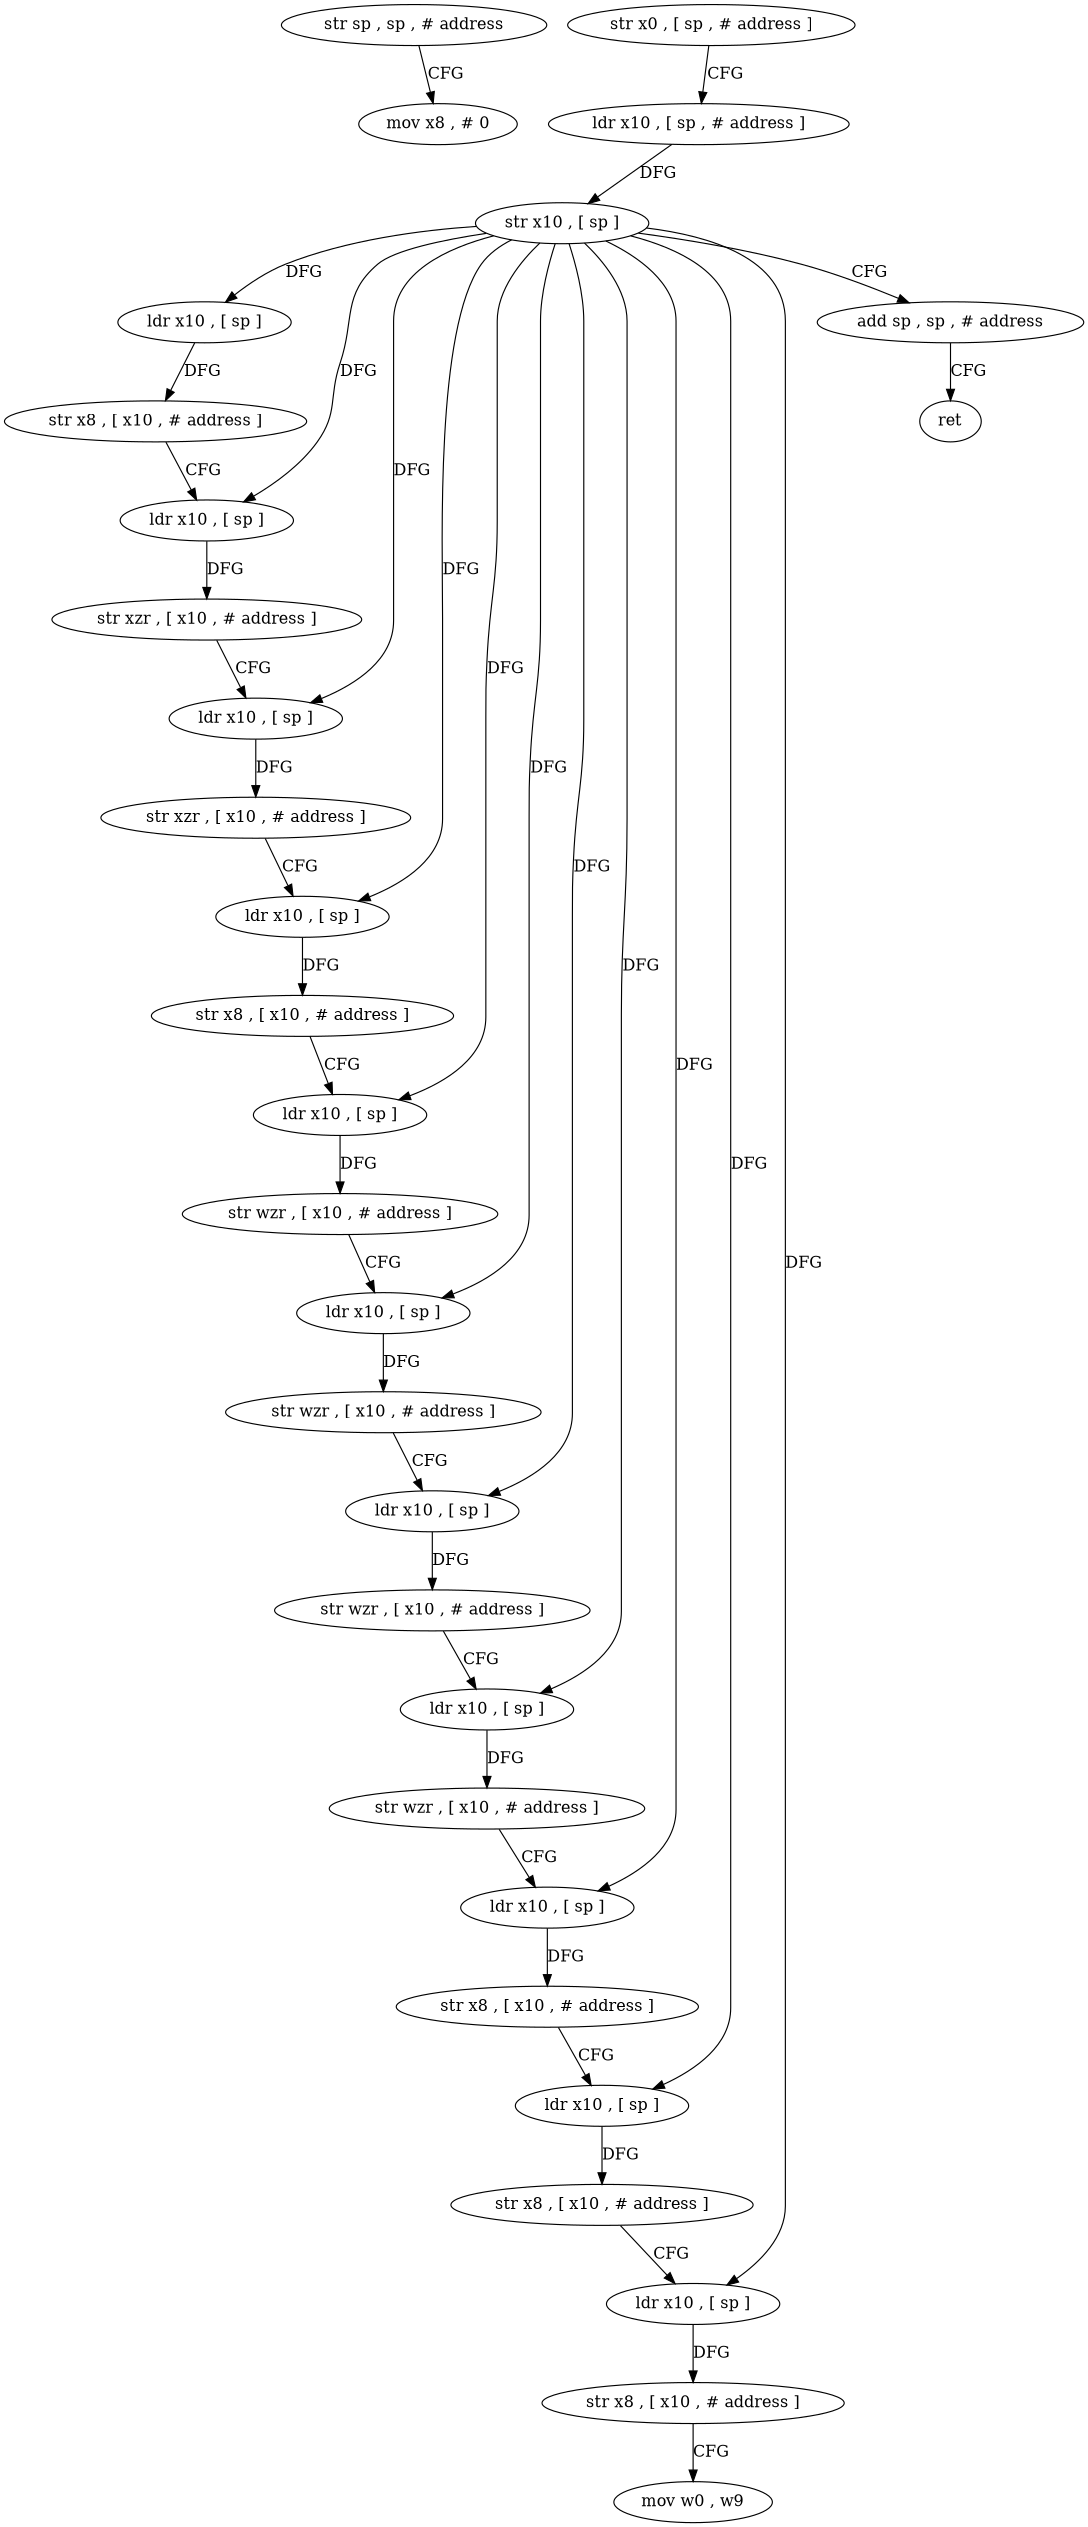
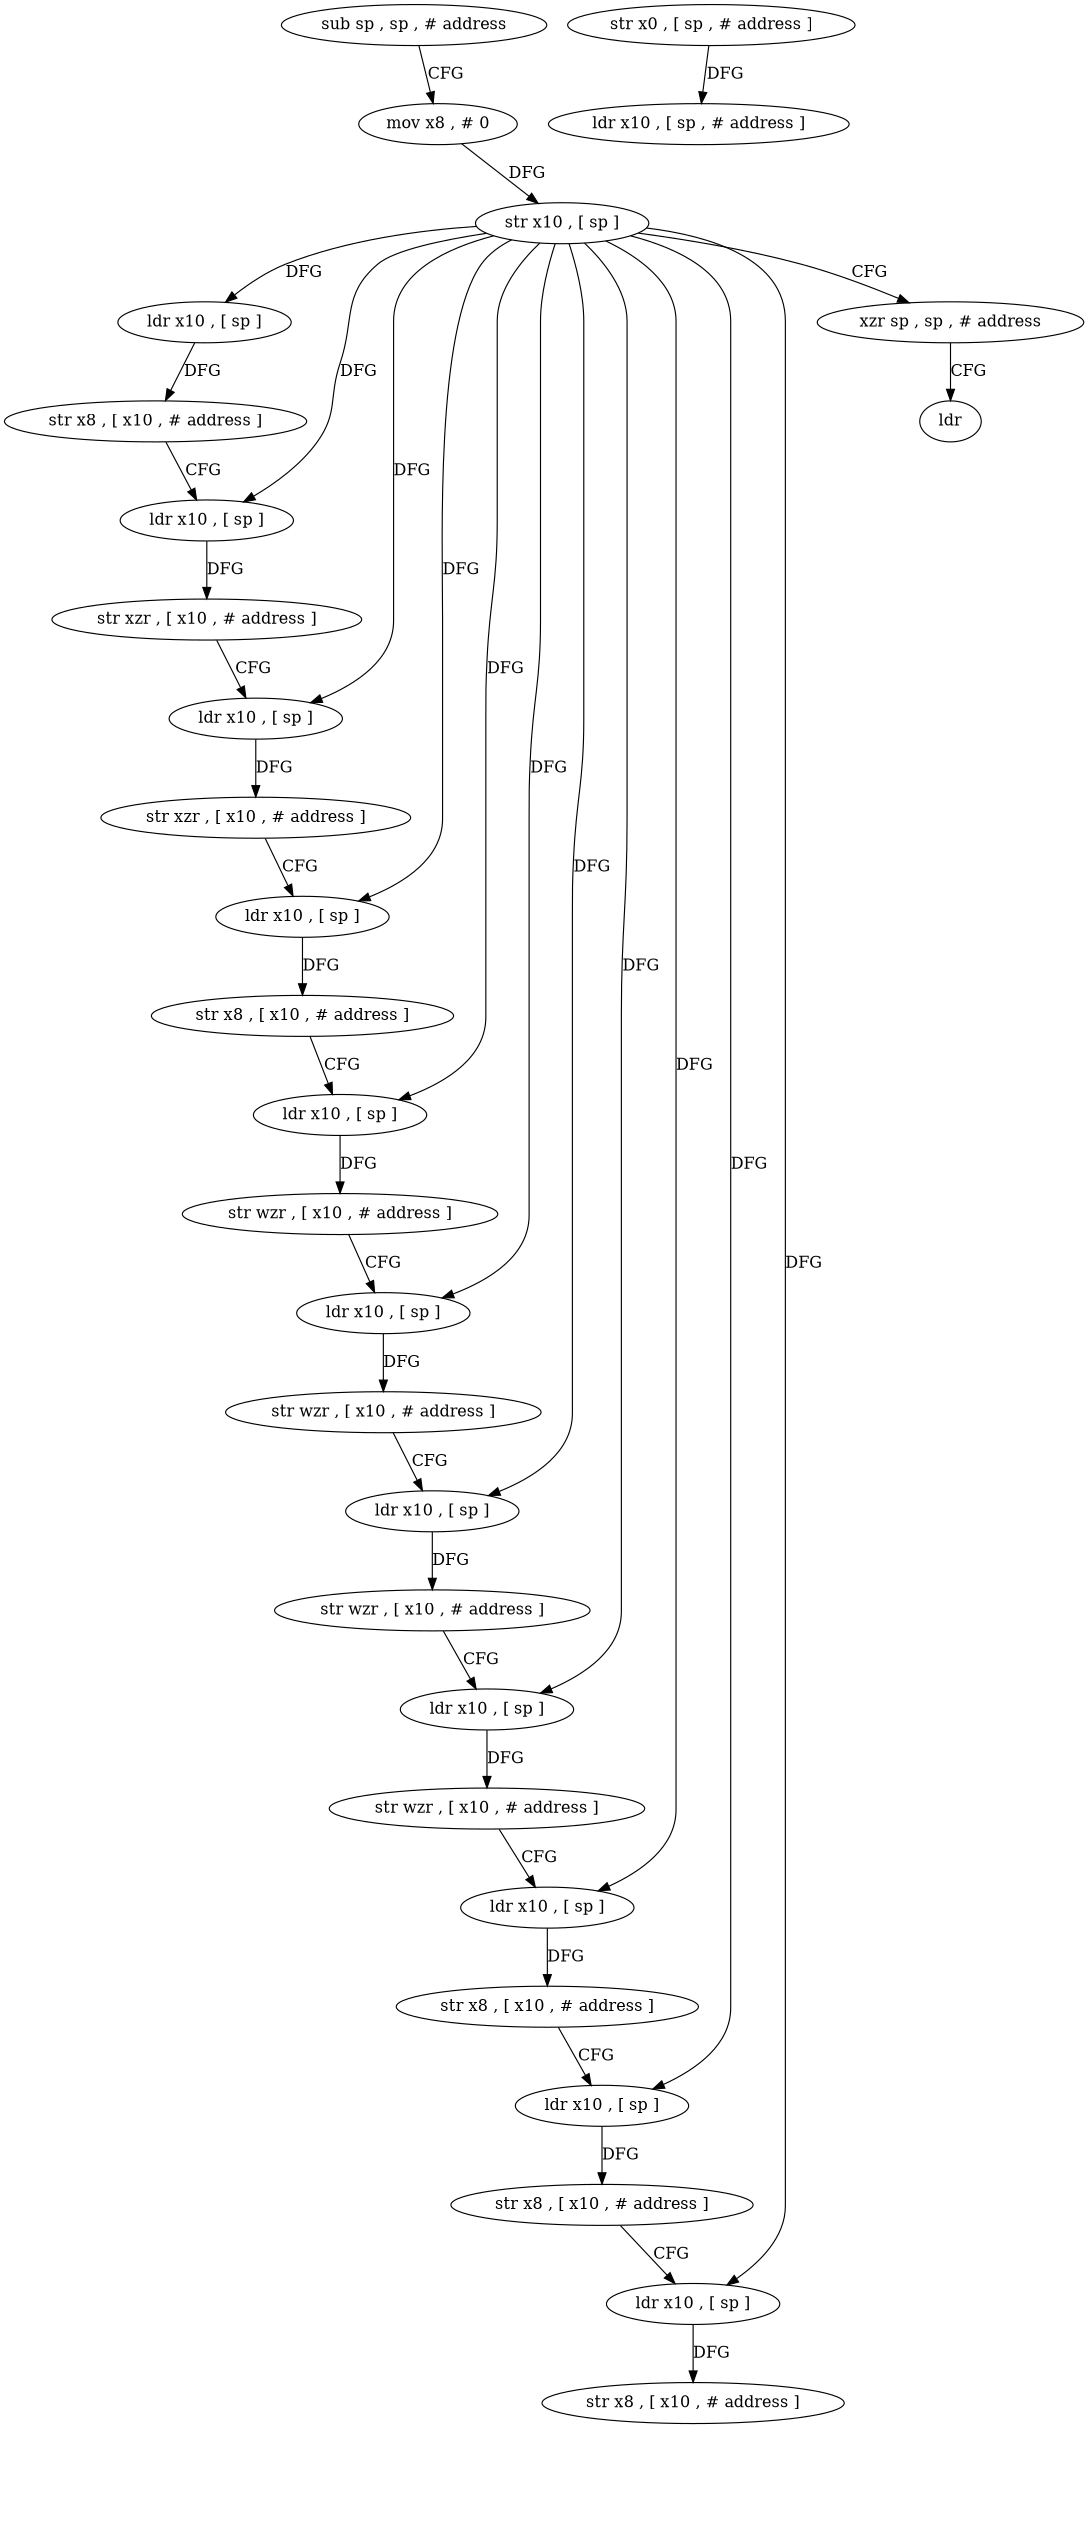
  digraph {
    fontname="DejaVu Serif"
    node [fontname="DejaVu Serif"]
    edge [fontname="DejaVu Serif"]
-   n1 [label="str sp , sp , # address"]
+   n1 [label="sub sp , sp , # address"]
    n2 [label="mov x8 , # 0"]
    n3 [label="str x0 , [ sp , # address ]"]
    n4 [label="ldr x10 , [ sp , # address ]"]
    n5 [label="str x10 , [ sp ]"]
    n6 [label="ldr x10 , [ sp ]"]
    n7 [label="ldr x10 , [ sp ]"]
    n8 [label="ldr x10 , [ sp ]"]
    n9 [label="ldr x10 , [ sp ]"]
    n10 [label="ldr x10 , [ sp ]"]
    n11 [label="ldr x10 , [ sp ]"]
    n12 [label="ldr x10 , [ sp ]"]
    n13 [label="ldr x10 , [ sp ]"]
    n14 [label="ldr x10 , [ sp ]"]
    n15 [label="ldr x10 , [ sp ]"]
    n16 [label="ldr x10 , [ sp ]"]
-   n17 [label="add sp , sp , # address"]
+   n17 [label="xzr sp , sp , # address"]
    n18 [label="str x8 , [ x10 , # address ]"]
    n19 [label="str xzr , [ x10 , # address ]"]
    n20 [label="str xzr , [ x10 , # address ]"]
    n21 [label="str x8 , [ x10 , # address ]"]
    n22 [label="str wzr , [ x10 , # address ]"]
    n23 [label="str wzr , [ x10 , # address ]"]
    n24 [label="str wzr , [ x10 , # address ]"]
    n25 [label="str wzr , [ x10 , # address ]"]
    n26 [label="str x8 , [ x10 , # address ]"]
    n27 [label="str x8 , [ x10 , # address ]"]
    n28 [label="str x8 , [ x10 , # address ]"]
-   n29 [label="mov w0 , w9"]
-   n30 [label=ret]
+   n30 [label=ldr]
    n1 -> n2 [label=CFG]
-   n3 -> n4 [label=CFG]
-   n4 -> n5 [label=DFG]
+   n3 -> n4 [label=DFG]
+   n2 -> n5 [label=DFG]
    n5 -> n6 [label=DFG]
    n5 -> n7 [label=DFG]
    n5 -> n8 [label=DFG]
    n5 -> n9 [label=DFG]
    n5 -> n10 [label=DFG]
    n5 -> n11 [label=DFG]
    n5 -> n12 [label=DFG]
    n5 -> n13 [label=DFG]
    n5 -> n14 [label=DFG]
    n5 -> n15 [label=DFG]
    n5 -> n16 [label=DFG]
    n5 -> n17 [label=CFG]
    n6 -> n18 [label=DFG]
    n7 -> n19 [label=DFG]
    n8 -> n20 [label=DFG]
    n9 -> n21 [label=DFG]
    n10 -> n22 [label=DFG]
    n11 -> n23 [label=DFG]
    n12 -> n24 [label=DFG]
    n13 -> n25 [label=DFG]
    n14 -> n26 [label=DFG]
    n15 -> n27 [label=DFG]
    n16 -> n28 [label=DFG]
    n17 -> n30 [label=CFG]
    n18 -> n7 [label=CFG]
    n19 -> n8 [label=CFG]
    n20 -> n9 [label=CFG]
    n21 -> n10 [label=CFG]
    n22 -> n11 [label=CFG]
    n23 -> n12 [label=CFG]
    n24 -> n13 [label=CFG]
    n25 -> n14 [label=CFG]
    n26 -> n15 [label=CFG]
    n27 -> n16 [label=CFG]
-   n28 -> n29 [label=CFG]
  }
